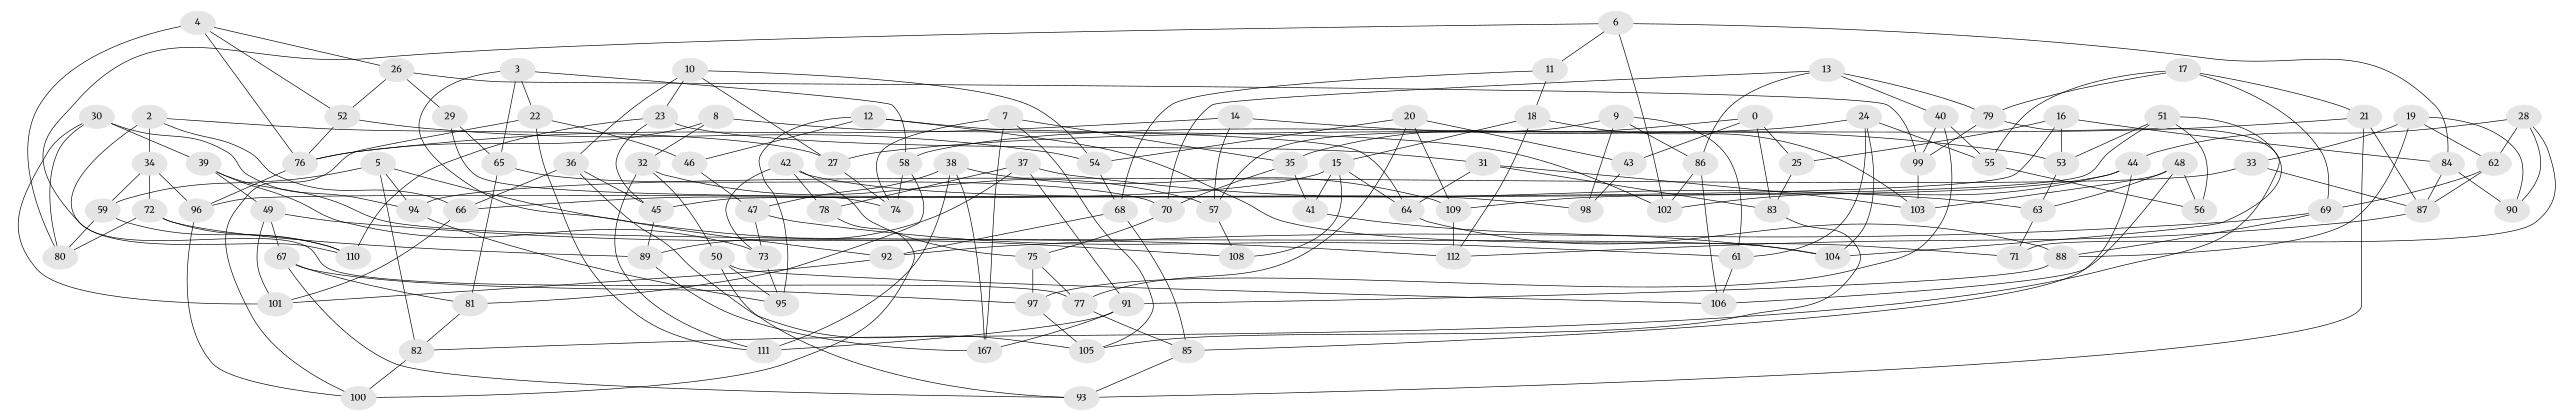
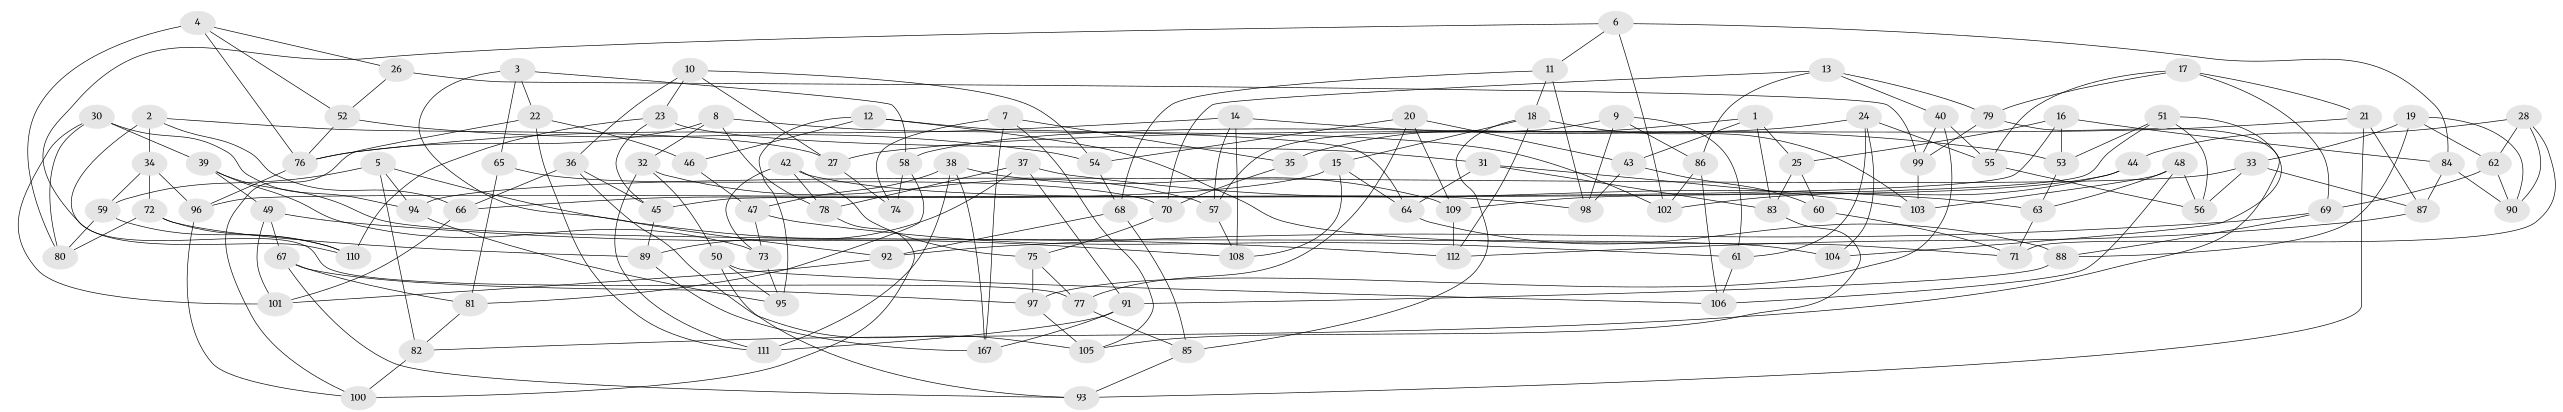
  graph {
    fontname=Merriweather
    node [color=gray90 fontname=Merriweather style=filled]
    edge [fontname=Merriweather]
-   1 [label=0]
+   1
    25
    35
    43
    83
+   60
    70
-   41
    98
    105
    2
    27
    34
    66
    77
    74
    59
    72
    96
    101
    85
    3
    22
    58
    65
    92
    46
    100
    111
    81
    4
    26
    52
    80
    76
-   29
    99
    47
    54
    5
    82
    94
    108
    110
    95
    6
    11
    84
    102
    18
    68
    90
    87
    7
    n55 [label=167]
    8
    32
    78
    57
    50
    9
    61
    86
    106
    10
    23
    36
    45
    31
    15
    103
    112
    12
    64
    71
    88
    13
    40
    79
    55
    97
    75
    14
    53
    63
    104
    16
    89
    17
    21
    69
    93
    56
    19
    33
    62
    91
    20
    109
    24
    28
    44
    30
    39
    49
    73
    37
    38
    67
    42
    48
    51
    1 -- 25
    1 -- 35
    1 -- 43
    1 -- 83
    25 -- 83
+   25 -- 60
    35 -- 70
-   35 -- 41
+   43 -- 60
    43 -- 98
    83 -- 105
+   60 -- 71
    70 -- 75
-   41 -- 104
    2 -- 27
    2 -- 34
    2 -- 66
    2 -- 77
    27 -- 74
    34 -- 59
    34 -- 72
    34 -- 96
    66 -- 101
    77 -- 85
    59 -- 80
    59 -- 110
    72 -- 80
    72 -- 110
    72 -- 89
    96 -- 100
    85 -- 93
    3 -- 22
    3 -- 58
    3 -- 65
    3 -- 92
    22 -- 46
    22 -- 100
    22 -- 111
    58 -- 74
    58 -- 81
    65 -- 70
    65 -- 81
    92 -- 101
    46 -- 47
    81 -- 82
    4 -- 26
    4 -- 52
    4 -- 80
    4 -- 76
    26 -- 52
-   26 -- 29
    26 -- 99
    52 -- 76
    52 -- 54
    76 -- 96
-   29 -- 74
-   29 -- 65
    99 -- 103
    47 -- 61
    47 -- 73
    54 -- 68
    5 -- 59
    5 -- 82
    5 -- 94
    5 -- 108
    82 -- 100
    94 -- 95
    6 -- 110
    6 -- 11
    6 -- 84
    6 -- 102
+   11 -- 98
    11 -- 18
    11 -- 68
    84 -- 90
    84 -- 87
    18 -- 15
    18 -- 103
    18 -- 112
    68 -- 85
    68 -- 92
    87 -- 112
    7 -- 35
    7 -- 105
    7 -- 74
    7 -- n55
    8 -- 76
    8 -- 102
    8 -- 32
+   8 -- 78
    32 -- 111
    32 -- 57
    32 -- 50
    78 -- 100
    57 -- 108
    50 -- 95
    50 -- 106
    50 -- 93
    9 -- 98
    9 -- 57
    9 -- 61
    9 -- 86
    61 -- 106
    86 -- 102
    86 -- 106
    10 -- 27
    10 -- 54
    10 -- 23
    10 -- 36
    23 -- 110
    23 -- 45
    23 -- 31
    36 -- 105
    36 -- 66
    36 -- 45
    45 -- 89
    31 -- 83
    31 -- 103
    31 -- 64
-   15 -- 41
    15 -- 66
    15 -- 108
    15 -- 64
    12 -- 46
    12 -- 95
    12 -- 64
    12 -- 71
    64 -- 88
    88 -- 91
    13 -- 70
    13 -- 86
    13 -- 40
    13 -- 79
    40 -- 99
    40 -- 55
    40 -- 97
    79 -- 99
    79 -- 82
    55 -- 56
    97 -- 105
    75 -- 77
    75 -- 97
    14 -- 76
+   14 -- 108
    14 -- 57
    14 -- 53
    53 -- 63
    63 -- 71
    16 -- 25
    16 -- 84
    16 -- 45
    16 -- 53
    89 -- n55
    17 -- 79
    17 -- 55
    17 -- 21
    17 -- 69
    21 -- 27
    21 -- 87
    21 -- 93
    69 -- 92
    69 -- 88
    19 -- 90
    19 -- 88
    19 -- 33
    19 -- 62
    33 -- 94
    33 -- 87
-   62 -- 87
+   33 -- 56
+   62 -- 90
    62 -- 69
    91 -- 111
    91 -- n55
    20 -- 43
    20 -- 77
    20 -- 54
    20 -- 109
    109 -- 112
    24 -- 58
    24 -- 61
    24 -- 55
    24 -- 104
    28 -- 90
    28 -- 71
    28 -- 62
    28 -- 44
-   44 -- 85
+   18 -- 85
    44 -- 102
    44 -- 109
    30 -- 101
    30 -- 80
    30 -- 94
    30 -- 39
    39 -- 104
    39 -- 49
    39 -- 73
    49 -- 101
    49 -- 112
    49 -- 67
    73 -- 95
    37 -- 78
    37 -- 63
    37 -- 89
    37 -- 91
    38 -- 111
    38 -- 47
    38 -- n55
    38 -- 109
    67 -- 81
    67 -- 97
    67 -- 93
    42 -- 98
    42 -- 78
    42 -- 75
    42 -- 73
    48 -- 106
    48 -- 103
    48 -- 63
    48 -- 56
    51 -- 96
    51 -- 53
    51 -- 104
    51 -- 56
  }
